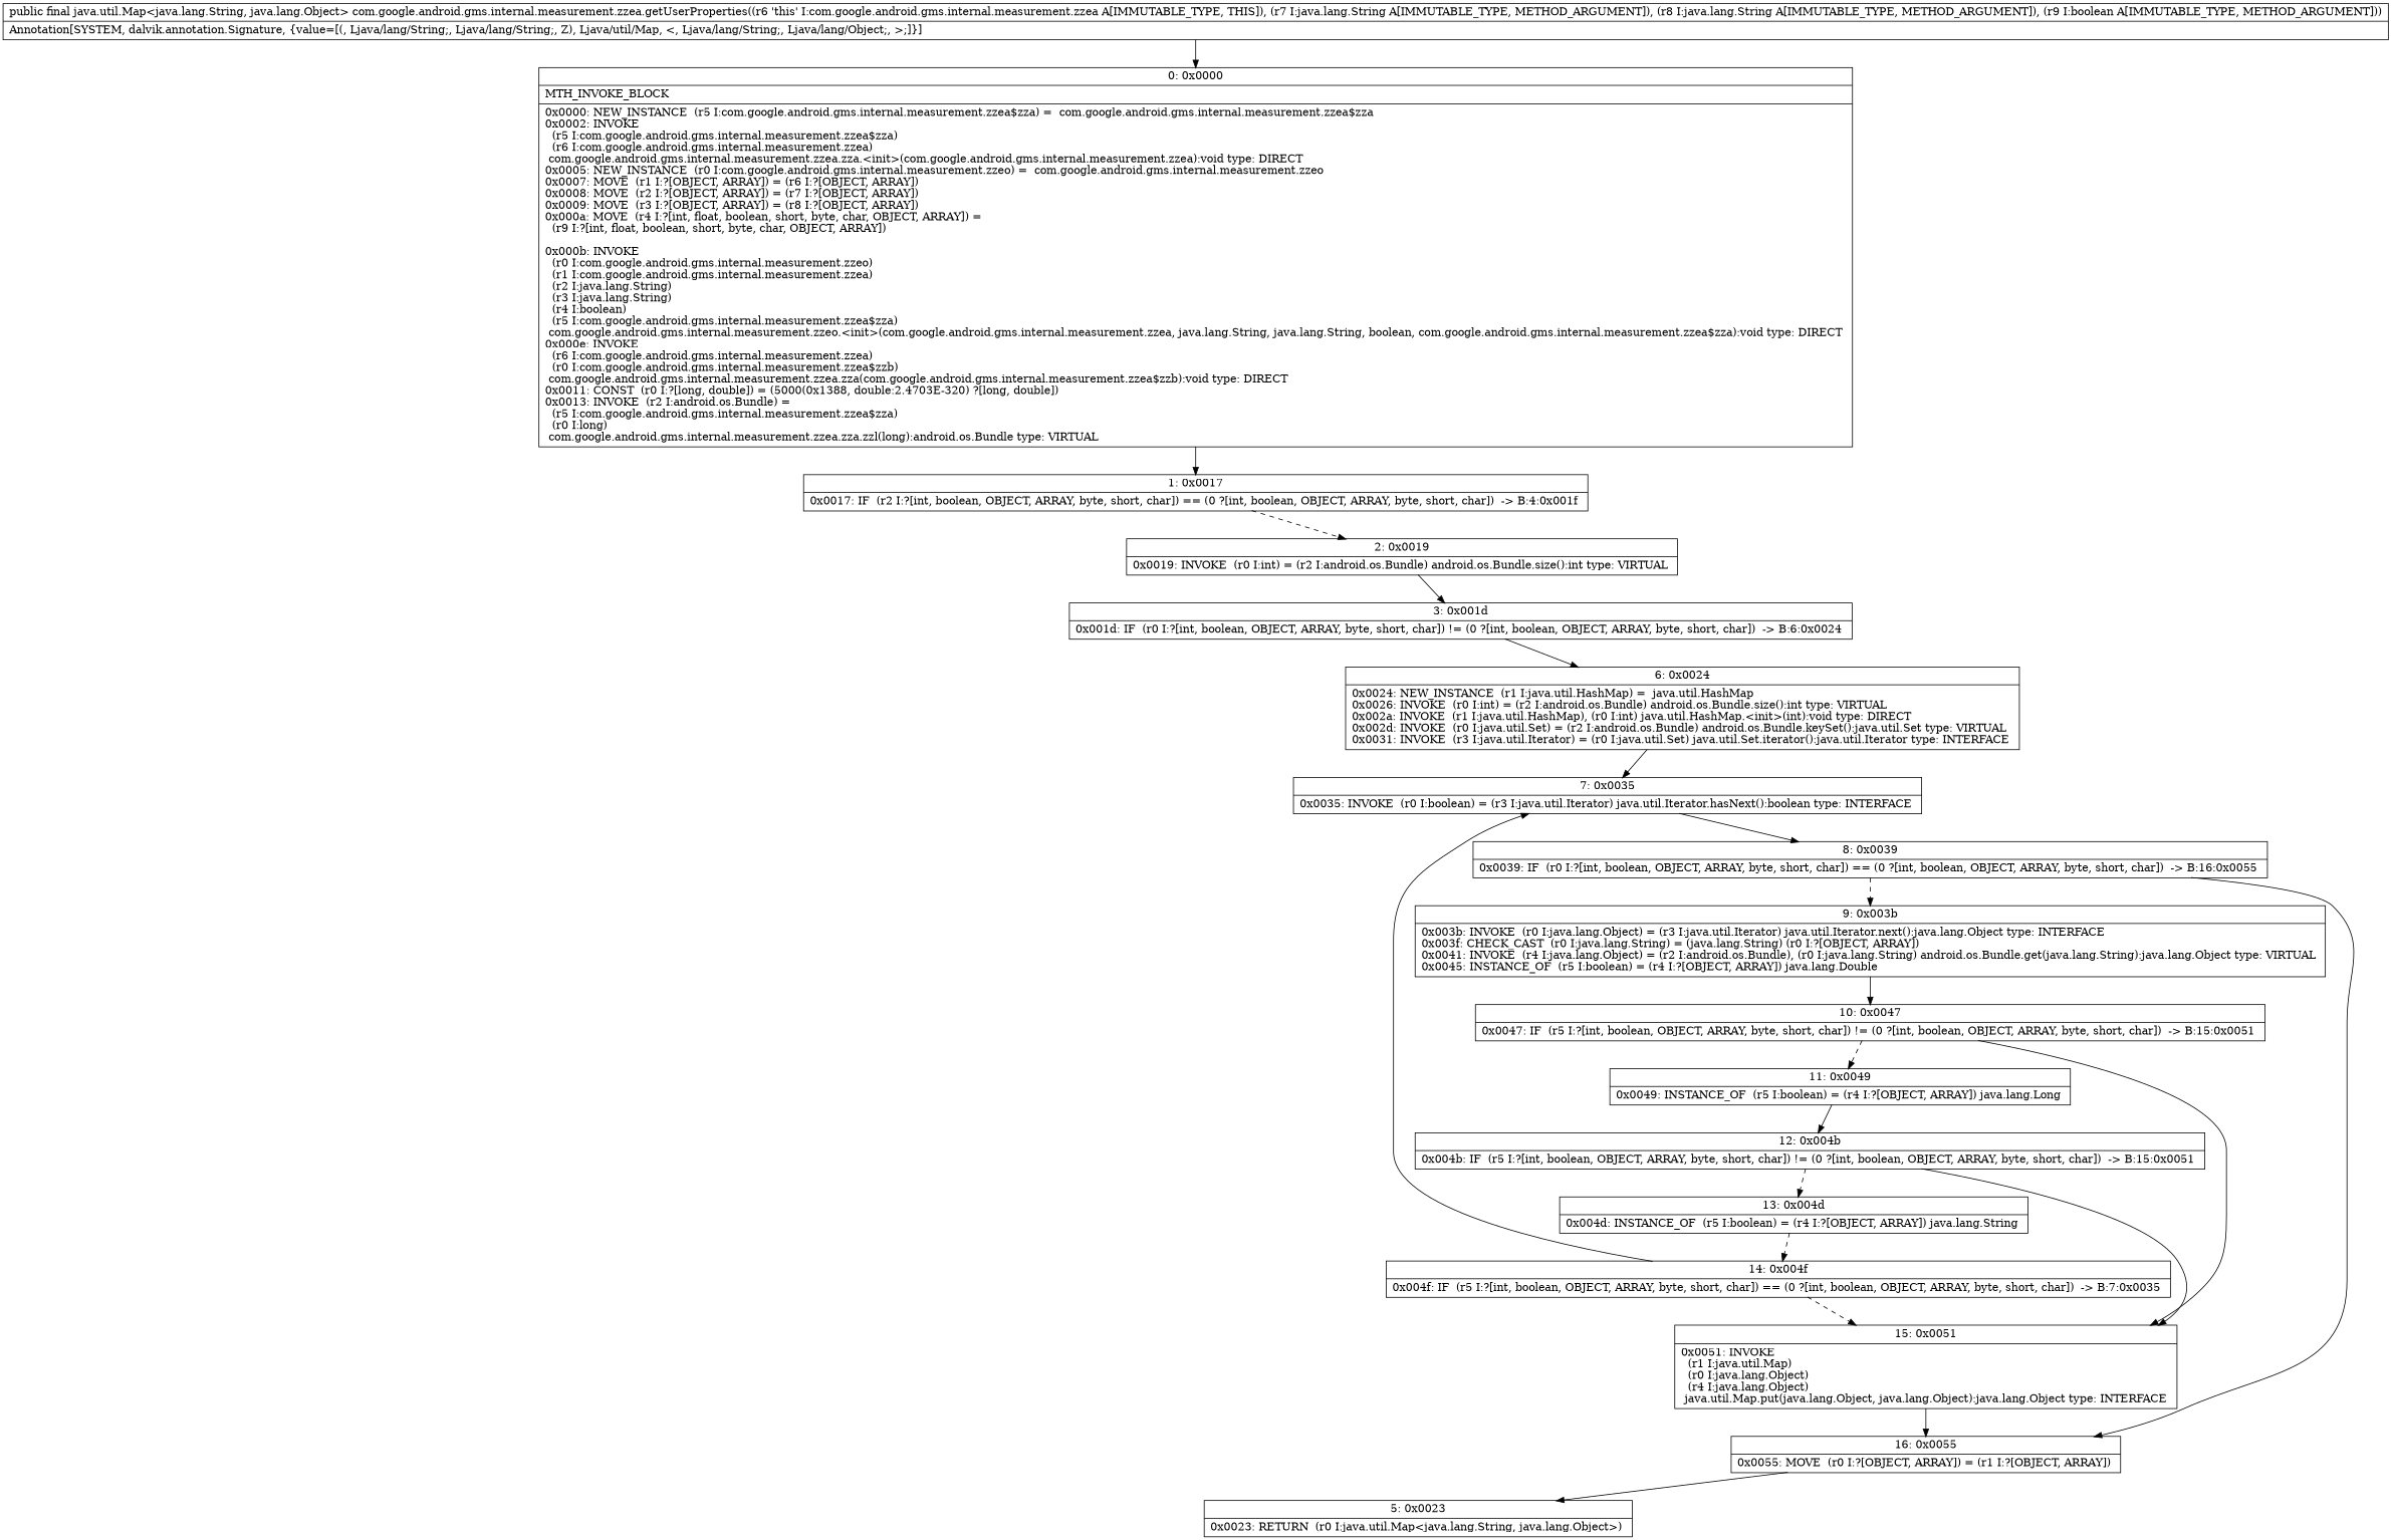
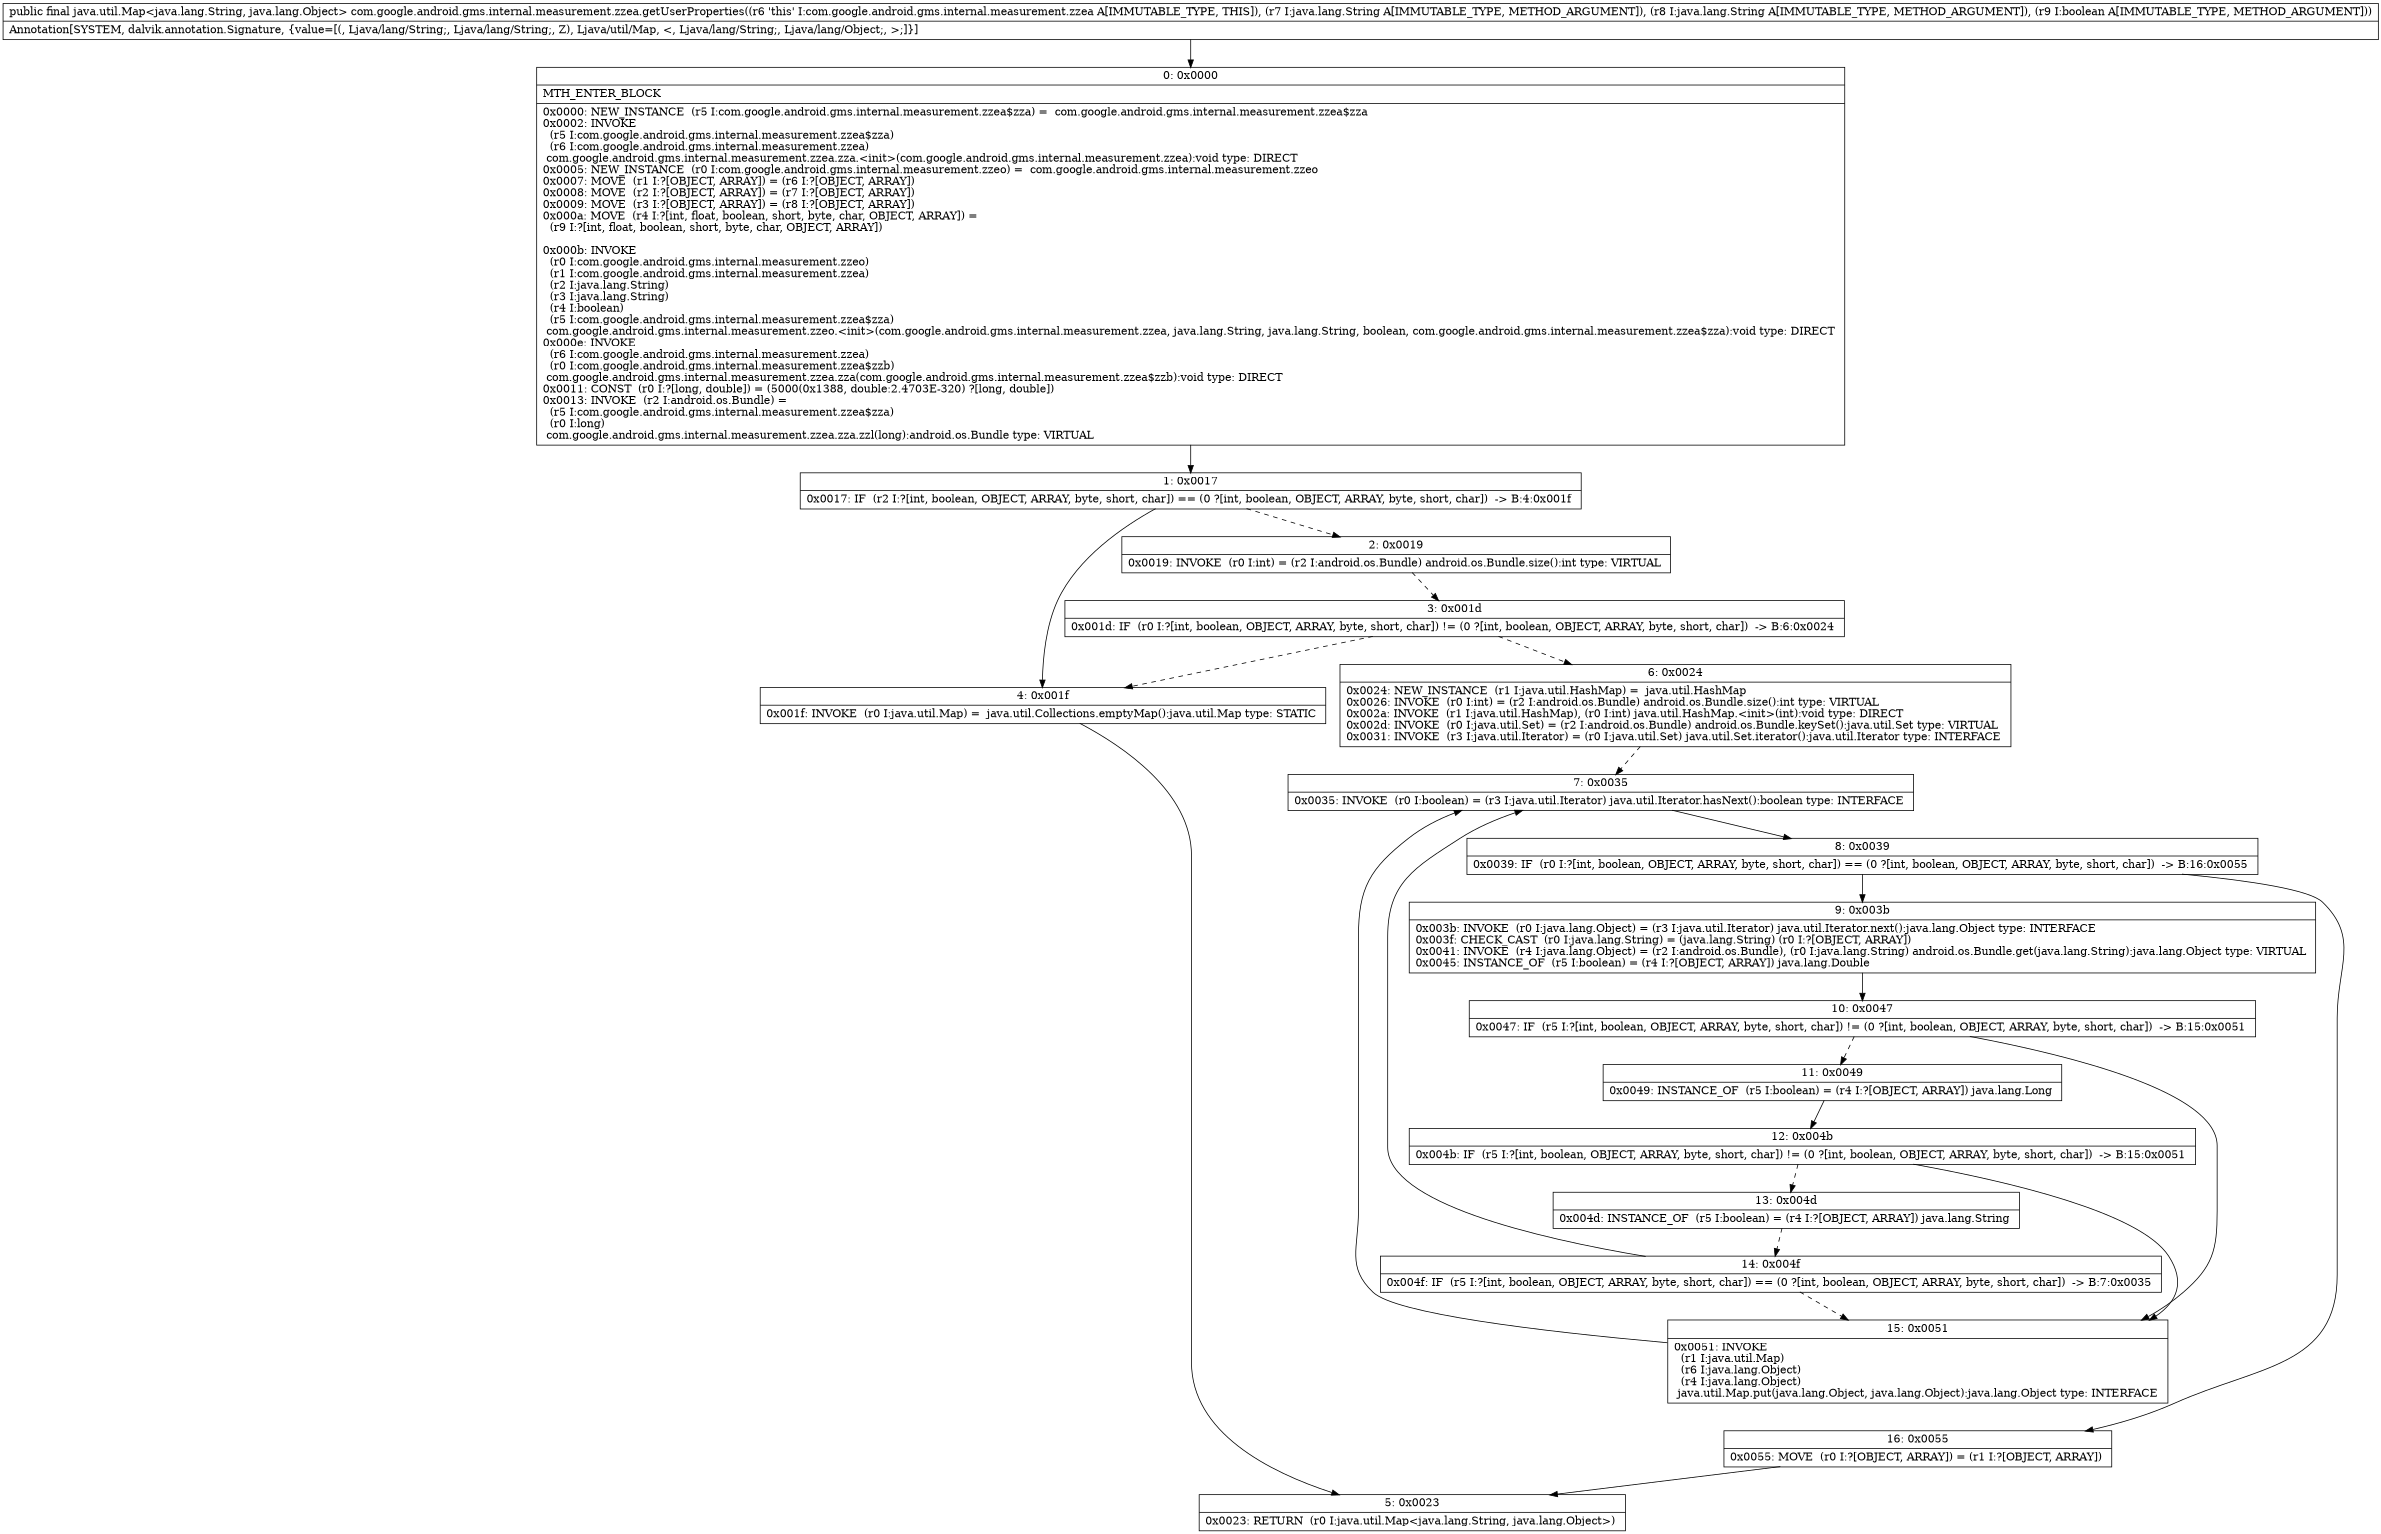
  digraph {
    node [shape=record]
-   n1 [label="{0\:\ 0x0000|MTH_INVOKE_BLOCK\l|0x0000: NEW_INSTANCE  (r5 I:com.google.android.gms.internal.measurement.zzea$zza) =  com.google.android.gms.internal.measurement.zzea$zza \l0x0002: INVOKE  \l  (r5 I:com.google.android.gms.internal.measurement.zzea$zza)\l  (r6 I:com.google.android.gms.internal.measurement.zzea)\l com.google.android.gms.internal.measurement.zzea.zza.\<init\>(com.google.android.gms.internal.measurement.zzea):void type: DIRECT \l0x0005: NEW_INSTANCE  (r0 I:com.google.android.gms.internal.measurement.zzeo) =  com.google.android.gms.internal.measurement.zzeo \l0x0007: MOVE  (r1 I:?[OBJECT, ARRAY]) = (r6 I:?[OBJECT, ARRAY]) \l0x0008: MOVE  (r2 I:?[OBJECT, ARRAY]) = (r7 I:?[OBJECT, ARRAY]) \l0x0009: MOVE  (r3 I:?[OBJECT, ARRAY]) = (r8 I:?[OBJECT, ARRAY]) \l0x000a: MOVE  (r4 I:?[int, float, boolean, short, byte, char, OBJECT, ARRAY]) = \l  (r9 I:?[int, float, boolean, short, byte, char, OBJECT, ARRAY])\l \l0x000b: INVOKE  \l  (r0 I:com.google.android.gms.internal.measurement.zzeo)\l  (r1 I:com.google.android.gms.internal.measurement.zzea)\l  (r2 I:java.lang.String)\l  (r3 I:java.lang.String)\l  (r4 I:boolean)\l  (r5 I:com.google.android.gms.internal.measurement.zzea$zza)\l com.google.android.gms.internal.measurement.zzeo.\<init\>(com.google.android.gms.internal.measurement.zzea, java.lang.String, java.lang.String, boolean, com.google.android.gms.internal.measurement.zzea$zza):void type: DIRECT \l0x000e: INVOKE  \l  (r6 I:com.google.android.gms.internal.measurement.zzea)\l  (r0 I:com.google.android.gms.internal.measurement.zzea$zzb)\l com.google.android.gms.internal.measurement.zzea.zza(com.google.android.gms.internal.measurement.zzea$zzb):void type: DIRECT \l0x0011: CONST  (r0 I:?[long, double]) = (5000(0x1388, double:2.4703E\-320) ?[long, double]) \l0x0013: INVOKE  (r2 I:android.os.Bundle) = \l  (r5 I:com.google.android.gms.internal.measurement.zzea$zza)\l  (r0 I:long)\l com.google.android.gms.internal.measurement.zzea.zza.zzl(long):android.os.Bundle type: VIRTUAL \l}"]
+   n1 [label="{0\:\ 0x0000|MTH_ENTER_BLOCK\l|0x0000: NEW_INSTANCE  (r5 I:com.google.android.gms.internal.measurement.zzea$zza) =  com.google.android.gms.internal.measurement.zzea$zza \l0x0002: INVOKE  \l  (r5 I:com.google.android.gms.internal.measurement.zzea$zza)\l  (r6 I:com.google.android.gms.internal.measurement.zzea)\l com.google.android.gms.internal.measurement.zzea.zza.\<init\>(com.google.android.gms.internal.measurement.zzea):void type: DIRECT \l0x0005: NEW_INSTANCE  (r0 I:com.google.android.gms.internal.measurement.zzeo) =  com.google.android.gms.internal.measurement.zzeo \l0x0007: MOVE  (r1 I:?[OBJECT, ARRAY]) = (r6 I:?[OBJECT, ARRAY]) \l0x0008: MOVE  (r2 I:?[OBJECT, ARRAY]) = (r7 I:?[OBJECT, ARRAY]) \l0x0009: MOVE  (r3 I:?[OBJECT, ARRAY]) = (r8 I:?[OBJECT, ARRAY]) \l0x000a: MOVE  (r4 I:?[int, float, boolean, short, byte, char, OBJECT, ARRAY]) = \l  (r9 I:?[int, float, boolean, short, byte, char, OBJECT, ARRAY])\l \l0x000b: INVOKE  \l  (r0 I:com.google.android.gms.internal.measurement.zzeo)\l  (r1 I:com.google.android.gms.internal.measurement.zzea)\l  (r2 I:java.lang.String)\l  (r3 I:java.lang.String)\l  (r4 I:boolean)\l  (r5 I:com.google.android.gms.internal.measurement.zzea$zza)\l com.google.android.gms.internal.measurement.zzeo.\<init\>(com.google.android.gms.internal.measurement.zzea, java.lang.String, java.lang.String, boolean, com.google.android.gms.internal.measurement.zzea$zza):void type: DIRECT \l0x000e: INVOKE  \l  (r6 I:com.google.android.gms.internal.measurement.zzea)\l  (r0 I:com.google.android.gms.internal.measurement.zzea$zzb)\l com.google.android.gms.internal.measurement.zzea.zza(com.google.android.gms.internal.measurement.zzea$zzb):void type: DIRECT \l0x0011: CONST  (r0 I:?[long, double]) = (5000(0x1388, double:2.4703E\-320) ?[long, double]) \l0x0013: INVOKE  (r2 I:android.os.Bundle) = \l  (r5 I:com.google.android.gms.internal.measurement.zzea$zza)\l  (r0 I:long)\l com.google.android.gms.internal.measurement.zzea.zza.zzl(long):android.os.Bundle type: VIRTUAL \l}"]
    n2 [label="{1\:\ 0x0017|0x0017: IF  (r2 I:?[int, boolean, OBJECT, ARRAY, byte, short, char]) == (0 ?[int, boolean, OBJECT, ARRAY, byte, short, char])  \-\> B:4:0x001f \l}"]
    n3 [label="{2\:\ 0x0019|0x0019: INVOKE  (r0 I:int) = (r2 I:android.os.Bundle) android.os.Bundle.size():int type: VIRTUAL \l}"]
+   n4 [label="{4\:\ 0x001f|0x001f: INVOKE  (r0 I:java.util.Map) =  java.util.Collections.emptyMap():java.util.Map type: STATIC \l}"]
    n5 [label="{3\:\ 0x001d|0x001d: IF  (r0 I:?[int, boolean, OBJECT, ARRAY, byte, short, char]) != (0 ?[int, boolean, OBJECT, ARRAY, byte, short, char])  \-\> B:6:0x0024 \l}"]
    n6 [label="{5\:\ 0x0023|0x0023: RETURN  (r0 I:java.util.Map\<java.lang.String, java.lang.Object\>) \l}"]
    n7 [label="{6\:\ 0x0024|0x0024: NEW_INSTANCE  (r1 I:java.util.HashMap) =  java.util.HashMap \l0x0026: INVOKE  (r0 I:int) = (r2 I:android.os.Bundle) android.os.Bundle.size():int type: VIRTUAL \l0x002a: INVOKE  (r1 I:java.util.HashMap), (r0 I:int) java.util.HashMap.\<init\>(int):void type: DIRECT \l0x002d: INVOKE  (r0 I:java.util.Set) = (r2 I:android.os.Bundle) android.os.Bundle.keySet():java.util.Set type: VIRTUAL \l0x0031: INVOKE  (r3 I:java.util.Iterator) = (r0 I:java.util.Set) java.util.Set.iterator():java.util.Iterator type: INTERFACE \l}"]
    n8 [label="{7\:\ 0x0035|0x0035: INVOKE  (r0 I:boolean) = (r3 I:java.util.Iterator) java.util.Iterator.hasNext():boolean type: INTERFACE \l}"]
    n9 [label="{8\:\ 0x0039|0x0039: IF  (r0 I:?[int, boolean, OBJECT, ARRAY, byte, short, char]) == (0 ?[int, boolean, OBJECT, ARRAY, byte, short, char])  \-\> B:16:0x0055 \l}"]
    n10 [label="{9\:\ 0x003b|0x003b: INVOKE  (r0 I:java.lang.Object) = (r3 I:java.util.Iterator) java.util.Iterator.next():java.lang.Object type: INTERFACE \l0x003f: CHECK_CAST  (r0 I:java.lang.String) = (java.lang.String) (r0 I:?[OBJECT, ARRAY]) \l0x0041: INVOKE  (r4 I:java.lang.Object) = (r2 I:android.os.Bundle), (r0 I:java.lang.String) android.os.Bundle.get(java.lang.String):java.lang.Object type: VIRTUAL \l0x0045: INSTANCE_OF  (r5 I:boolean) = (r4 I:?[OBJECT, ARRAY]) java.lang.Double \l}"]
    n11 [label="{16\:\ 0x0055|0x0055: MOVE  (r0 I:?[OBJECT, ARRAY]) = (r1 I:?[OBJECT, ARRAY]) \l}"]
    n12 [label="{10\:\ 0x0047|0x0047: IF  (r5 I:?[int, boolean, OBJECT, ARRAY, byte, short, char]) != (0 ?[int, boolean, OBJECT, ARRAY, byte, short, char])  \-\> B:15:0x0051 \l}"]
    n13 [label="{11\:\ 0x0049|0x0049: INSTANCE_OF  (r5 I:boolean) = (r4 I:?[OBJECT, ARRAY]) java.lang.Long \l}"]
-   n14 [label="{15\:\ 0x0051|0x0051: INVOKE  \l  (r1 I:java.util.Map)\l  (r0 I:java.lang.Object)\l  (r4 I:java.lang.Object)\l java.util.Map.put(java.lang.Object, java.lang.Object):java.lang.Object type: INTERFACE \l}"]
+   n14 [label="{15\:\ 0x0051|0x0051: INVOKE  \l  (r1 I:java.util.Map)\l  (r6 I:java.lang.Object)\l  (r4 I:java.lang.Object)\l java.util.Map.put(java.lang.Object, java.lang.Object):java.lang.Object type: INTERFACE \l}"]
    n15 [label="{12\:\ 0x004b|0x004b: IF  (r5 I:?[int, boolean, OBJECT, ARRAY, byte, short, char]) != (0 ?[int, boolean, OBJECT, ARRAY, byte, short, char])  \-\> B:15:0x0051 \l}"]
    n16 [label="{13\:\ 0x004d|0x004d: INSTANCE_OF  (r5 I:boolean) = (r4 I:?[OBJECT, ARRAY]) java.lang.String \l}"]
    n17 [label="{14\:\ 0x004f|0x004f: IF  (r5 I:?[int, boolean, OBJECT, ARRAY, byte, short, char]) == (0 ?[int, boolean, OBJECT, ARRAY, byte, short, char])  \-\> B:7:0x0035 \l}"]
    n18 [label="{public final java.util.Map\<java.lang.String, java.lang.Object\> com.google.android.gms.internal.measurement.zzea.getUserProperties((r6 'this' I:com.google.android.gms.internal.measurement.zzea A[IMMUTABLE_TYPE, THIS]), (r7 I:java.lang.String A[IMMUTABLE_TYPE, METHOD_ARGUMENT]), (r8 I:java.lang.String A[IMMUTABLE_TYPE, METHOD_ARGUMENT]), (r9 I:boolean A[IMMUTABLE_TYPE, METHOD_ARGUMENT]))  | Annotation[SYSTEM, dalvik.annotation.Signature, \{value=[(, Ljava\/lang\/String;, Ljava\/lang\/String;, Z), Ljava\/util\/Map, \<, Ljava\/lang\/String;, Ljava\/lang\/Object;, \>;]\}]\l}"]
    n1 -> n2
    n2 -> n3 [style=dashed]
-   n3 -> n5
-   n5 -> n7
-   n7 -> n8
+   n2 -> n4
+   n3 -> n5 [style=dashed]
+   n4 -> n6
+   n5 -> n4 [style=dashed]
+   n5 -> n7 [style=dashed]
+   n7 -> n8 [style=dashed]
    n8 -> n9
-   n9 -> n10 [style=dashed]
+   n9 -> n10 [style=solid]
    n9 -> n11
    n10 -> n12
    n11 -> n6
    n12 -> n13 [style=dashed]
    n12 -> n14
    n13 -> n15
-   n14 -> n11
+   n14 -> n8
    n15 -> n14
    n15 -> n16 [style=dashed]
    n16 -> n17 [style=dashed]
    n17 -> n8
    n17 -> n14 [style=dashed]
    n18 -> n1
  }
